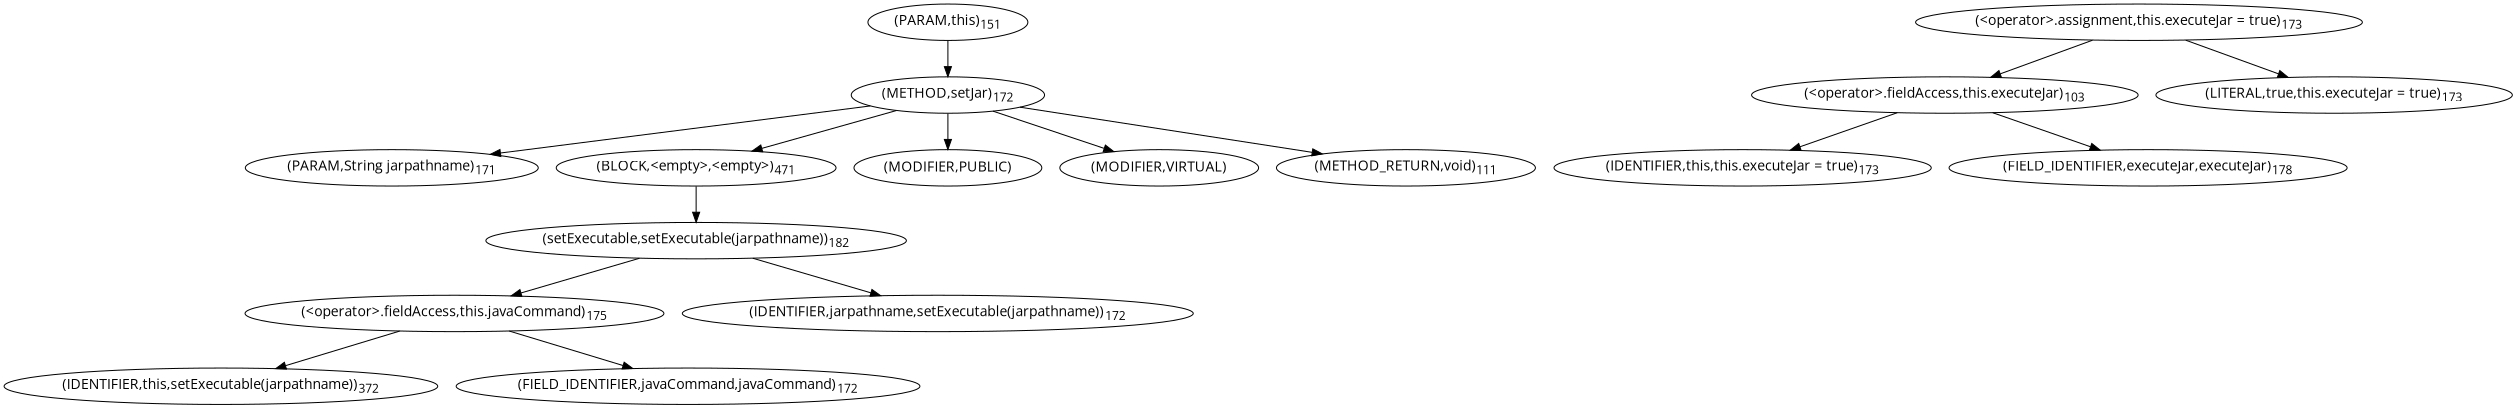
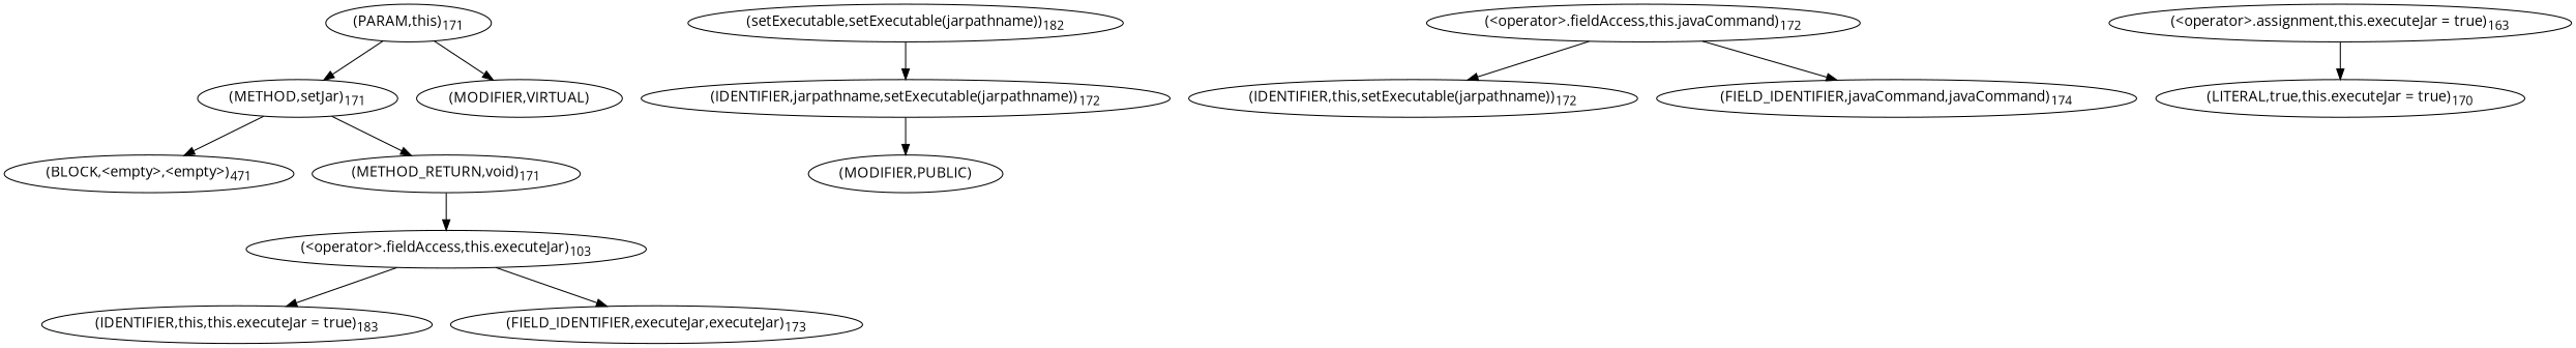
  digraph {
    fontname="Open Sans"
    node [fontname="Open Sans"]
    edge [fontname="Open Sans"]
-   n1 [label=<(METHOD,setJar)<SUB>172</SUB>>]
-   n2 [label=<(PARAM,String jarpathname)<SUB>171</SUB>>]
+   n1 [label=<(METHOD,setJar)<SUB>171</SUB>>]
    n3 [label=<(BLOCK,&lt;empty&gt;,&lt;empty&gt;)<SUB>471</SUB>>]
    n4 [label=<(MODIFIER,PUBLIC)>]
    n5 [label=<(MODIFIER,VIRTUAL)>]
-   n6 [label=<(METHOD_RETURN,void)<SUB>111</SUB>>]
-   n7 [label=<(PARAM,this)<SUB>151</SUB>>]
+   n6 [label=<(METHOD_RETURN,void)<SUB>171</SUB>>]
+   n7 [label=<(PARAM,this)<SUB>171</SUB>>]
    n8 [label=<(setExecutable,setExecutable(jarpathname))<SUB>182</SUB>>]
-   n9 [label=<(&lt;operator&gt;.fieldAccess,this.javaCommand)<SUB>175</SUB>>]
+   n9 [label=<(&lt;operator&gt;.fieldAccess,this.javaCommand)<SUB>172</SUB>>]
    n10 [label=<(IDENTIFIER,jarpathname,setExecutable(jarpathname))<SUB>172</SUB>>]
-   n11 [label=<(&lt;operator&gt;.assignment,this.executeJar = true)<SUB>173</SUB>>]
+   n11 [label=<(&lt;operator&gt;.assignment,this.executeJar = true)<SUB>163</SUB>>]
    n12 [label=<(&lt;operator&gt;.fieldAccess,this.executeJar)<SUB>103</SUB>>]
-   n13 [label=<(LITERAL,true,this.executeJar = true)<SUB>173</SUB>>]
-   n14 [label=<(IDENTIFIER,this,setExecutable(jarpathname))<SUB>372</SUB>>]
-   n15 [label=<(FIELD_IDENTIFIER,javaCommand,javaCommand)<SUB>172</SUB>>]
-   n16 [label=<(IDENTIFIER,this,this.executeJar = true)<SUB>173</SUB>>]
-   n17 [label=<(FIELD_IDENTIFIER,executeJar,executeJar)<SUB>178</SUB>>]
-   n1 -> n2
+   n13 [label=<(LITERAL,true,this.executeJar = true)<SUB>170</SUB>>]
+   n14 [label=<(IDENTIFIER,this,setExecutable(jarpathname))<SUB>172</SUB>>]
+   n15 [label=<(FIELD_IDENTIFIER,javaCommand,javaCommand)<SUB>174</SUB>>]
+   n16 [label=<(IDENTIFIER,this,this.executeJar = true)<SUB>183</SUB>>]
+   n17 [label=<(FIELD_IDENTIFIER,executeJar,executeJar)<SUB>173</SUB>>]
    n1 -> n3
-   n1 -> n4
-   n1 -> n5
+   n10 -> n4
+   n7 -> n5
    n1 -> n6
-   n3 -> n8
    n7 -> n1
-   n8 -> n9
    n8 -> n10
    n9 -> n14
    n9 -> n15
-   n11 -> n12
+   n6 -> n12
    n11 -> n13
    n12 -> n16
    n12 -> n17
  }
